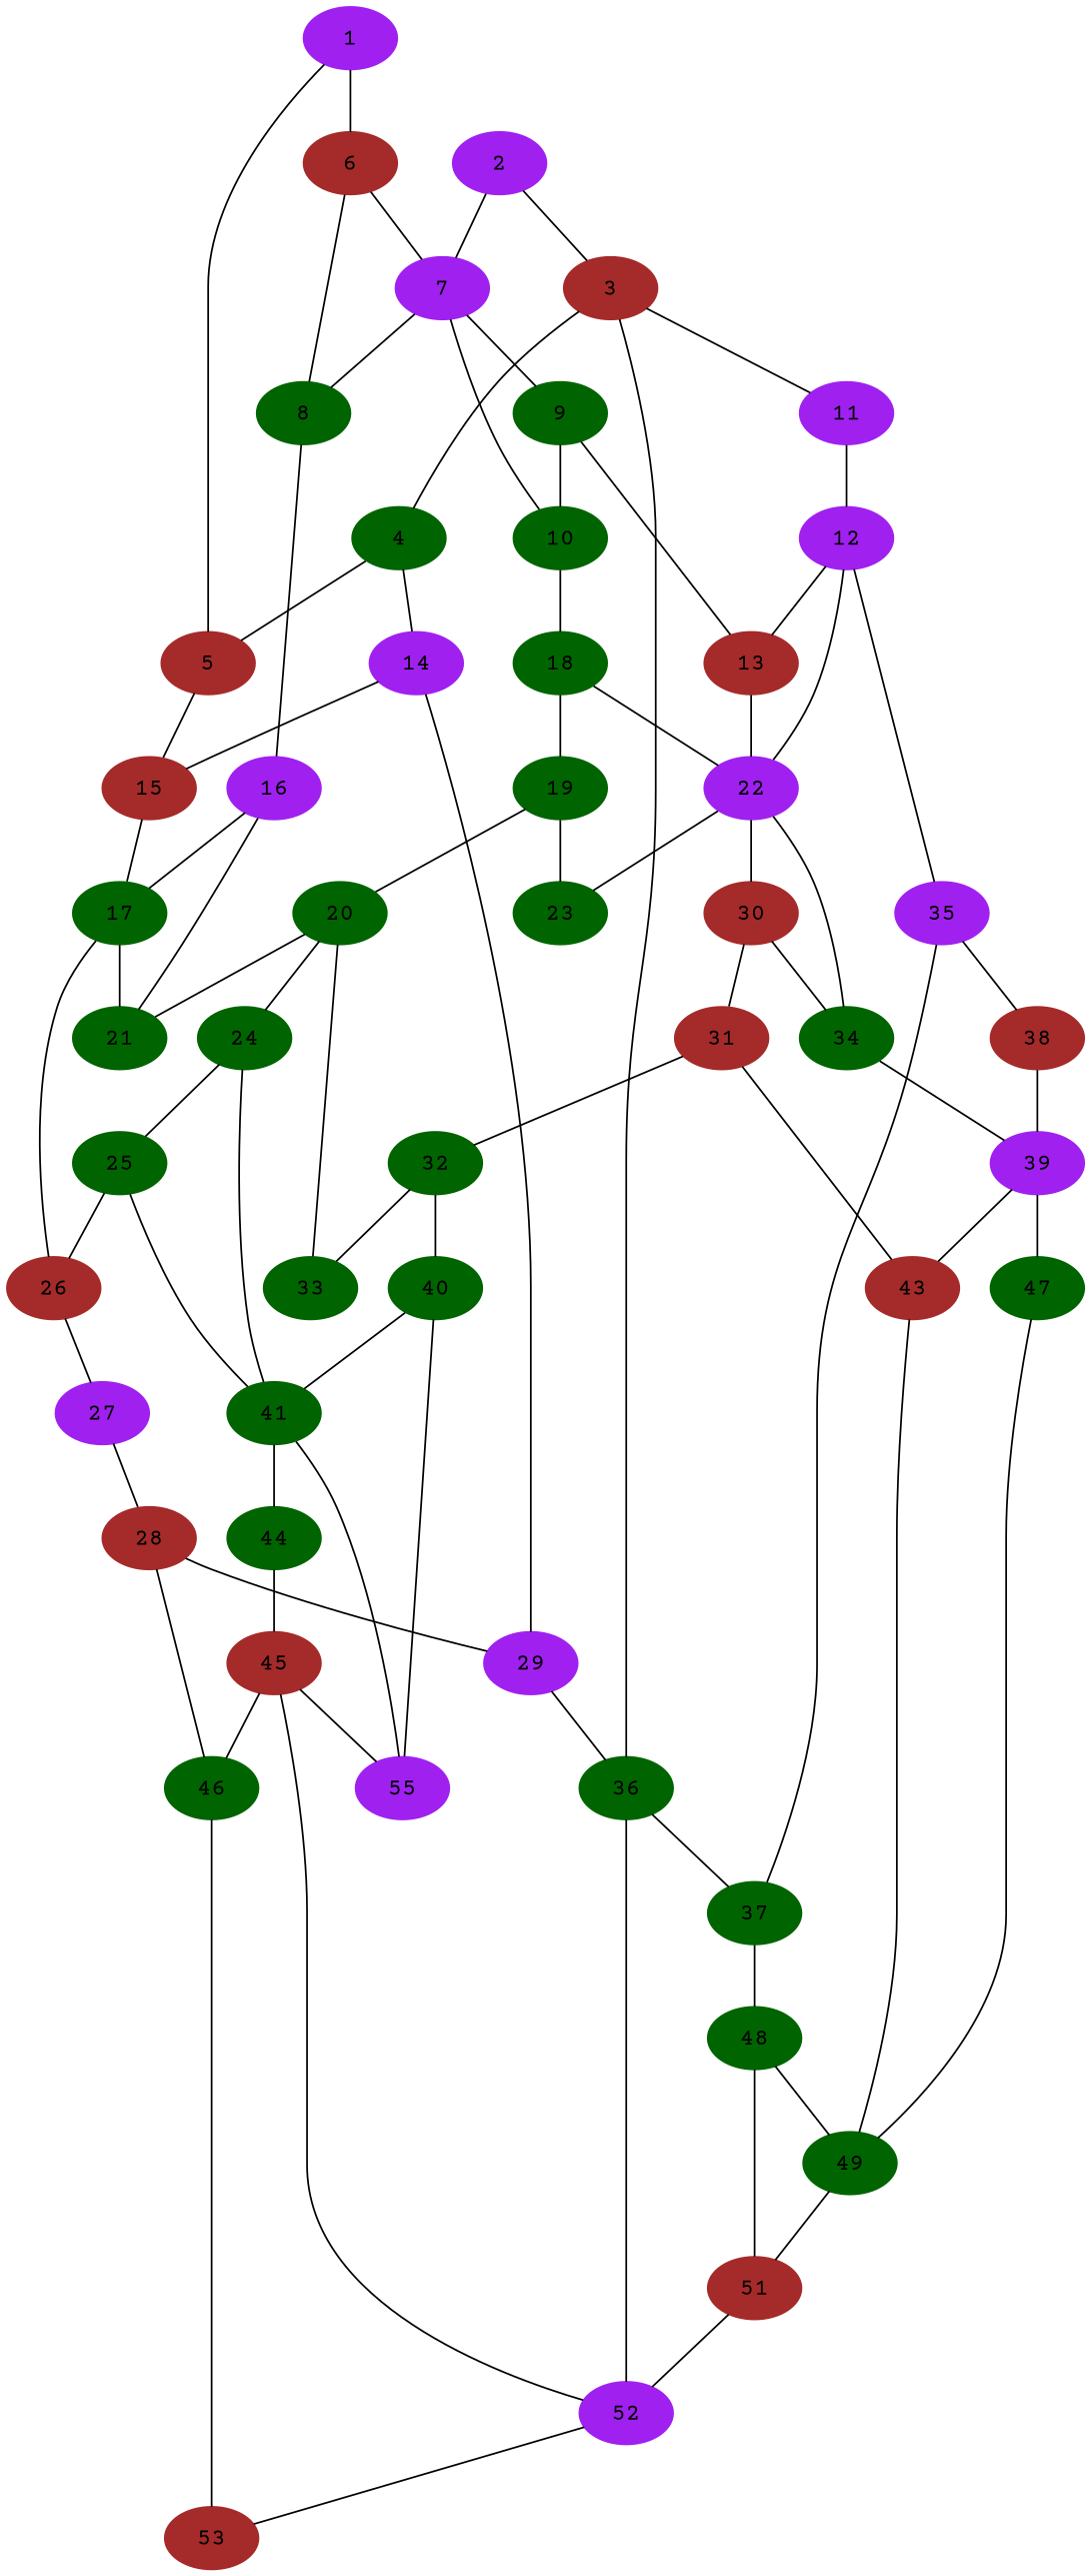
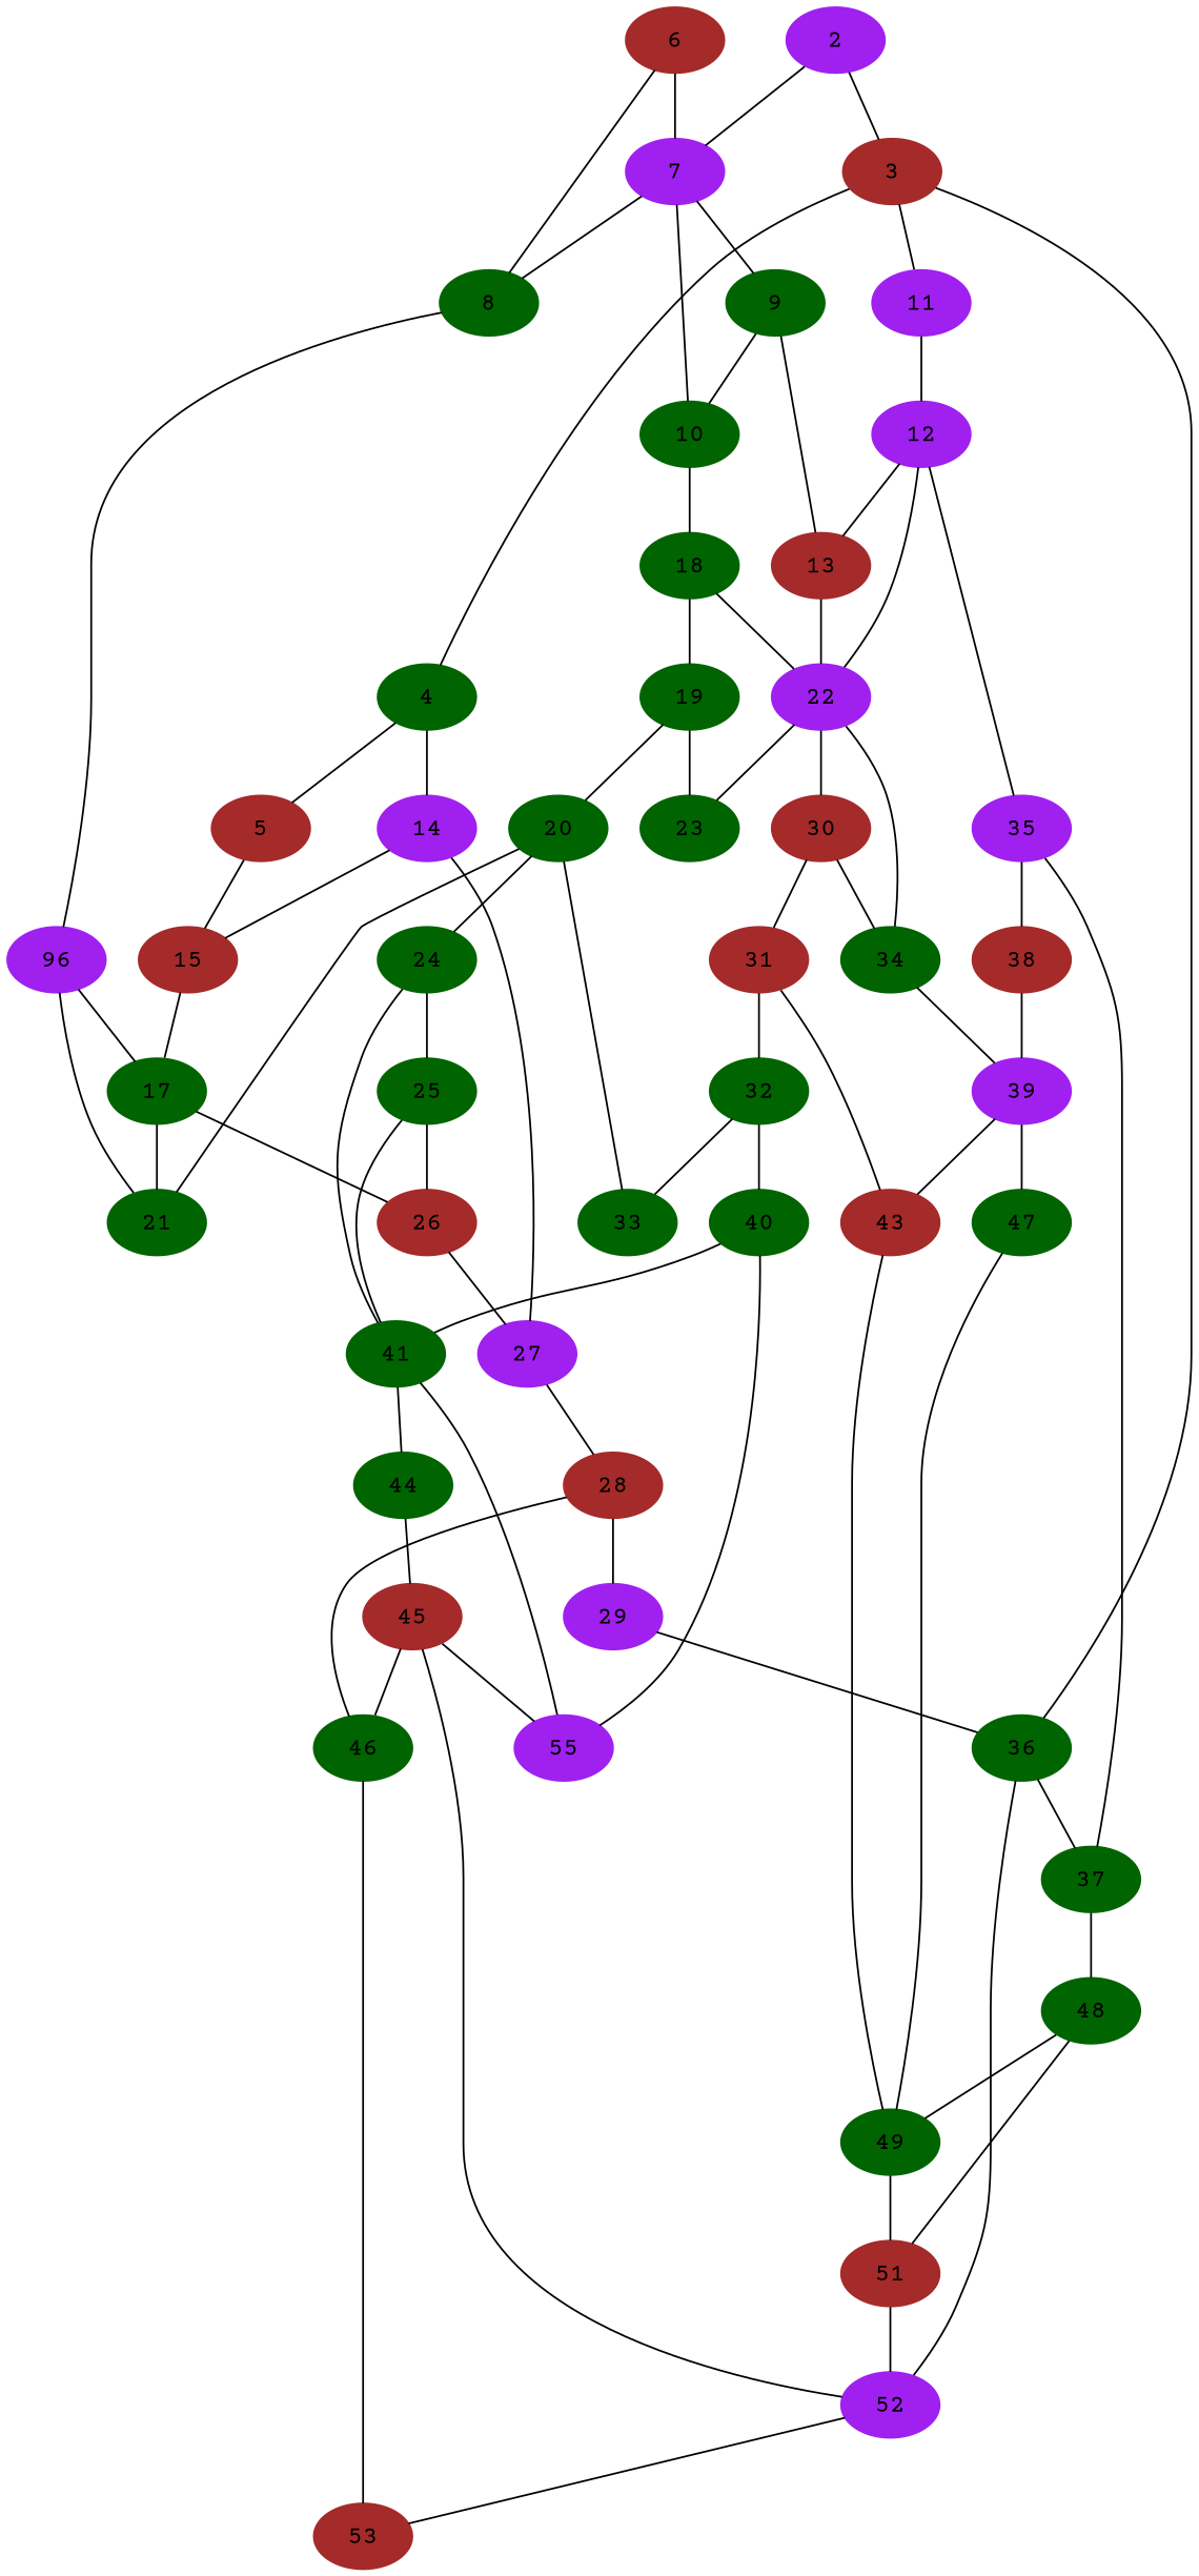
  graph {
    fontname="Courier Prime"
    node [color=darkgreen fontname="Courier Prime" style=filled]
    edge [fontname="Courier Prime" weight=1.0]
-   1 [color=purple]
    5 [color=brown]
    6 [color=brown]
    2 [color=purple]
    3 [color=brown]
    7 [color=purple]
    15 [color=brown]
    8
    4
    11 [color=purple]
    36
    9
    10
    14 [color=purple]
    12 [color=purple]
    52 [color=purple]
    37
    29 [color=purple]
    17
-   16 [color=purple]
+   16 [color=purple label=96]
    13 [color=brown]
    18
    21
    22 [color=purple]
    19
    35 [color=purple]
    23
    30 [color=brown]
    34
    38 [color=brown]
    26 [color=brown]
    27 [color=purple]
    20
    24
    33
    25
    41
    31 [color=brown]
    39 [color=purple]
    n40 [color=purple label=55]
    44
    28 [color=brown]
    46
    53 [color=brown]
    32
    43 [color=brown]
    40
    49
    47
    48
    51 [color=brown]
    45 [color=brown]
-   1 -- 5
-   1 -- 6 [weight=2.0]
    5 -- 15
    6 -- 7 [weight=2.0]
    6 -- 8
    2 -- 3
    2 -- 7
    3 -- 4
    3 -- 11
    3 -- 36
    7 -- 8
    7 -- 9
    7 -- 10
    15 -- 17
    8 -- 16
    4 -- 5
    4 -- 14
    11 -- 12 [weight=2.0]
    36 -- 52
    36 -- 37
    9 -- 10
    9 -- 13
    10 -- 18
    14 -- 15
-   14 -- 29 [weight=2.0]
+   14 -- 27 [weight=2.0]
    12 -- 13
    12 -- 22
    12 -- 35 [weight=2.0]
    52 -- 53
    37 -- 48
    29 -- 36
    17 -- 21
    17 -- 26 [weight=2.0]
    16 -- 17
    16 -- 21
    13 -- 22
    18 -- 22
    18 -- 19 [weight=2.0]
    22 -- 23
    22 -- 30
    22 -- 34
    19 -- 23 [weight=2.0]
    19 -- 20 [weight=2.0]
    35 -- 37
    35 -- 38 [weight=2.0]
    30 -- 34
    30 -- 31
    34 -- 39
    38 -- 39 [weight=2.0]
    26 -- 27 [weight=2.0]
    27 -- 28 [weight=2.0]
    20 -- 21
    20 -- 24
    20 -- 33 [weight=2.0]
    24 -- 25
    24 -- 41
    25 -- 26
    25 -- 41
    41 -- n40
    41 -- 44
    31 -- 32
    31 -- 43
    39 -- 43
    39 -- 47 [weight=2.0]
    44 -- 45
    28 -- 29 [weight=2.0]
    28 -- 46 [weight=2.0]
    46 -- 53 [weight=2.0]
    32 -- 33
    32 -- 40
    43 -- 49
    40 -- 41
    40 -- n40
    49 -- 51 [weight=2.0]
    47 -- 49
    48 -- 49
    48 -- 51 [weight=2.0]
    51 -- 52 [weight=2.0]
    45 -- 52
    45 -- n40
    45 -- 46 [weight=2.0]
  }
